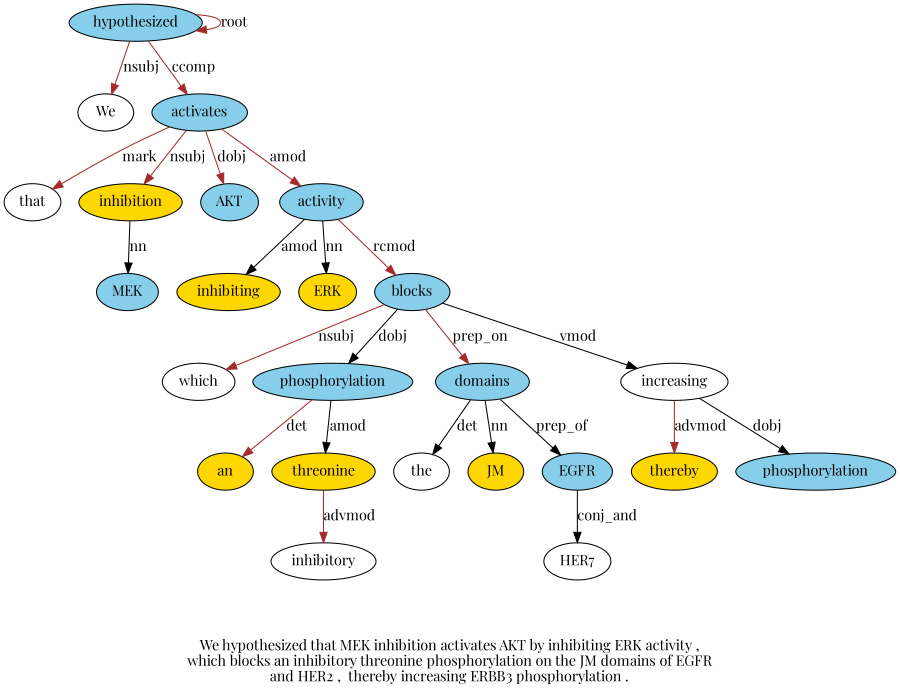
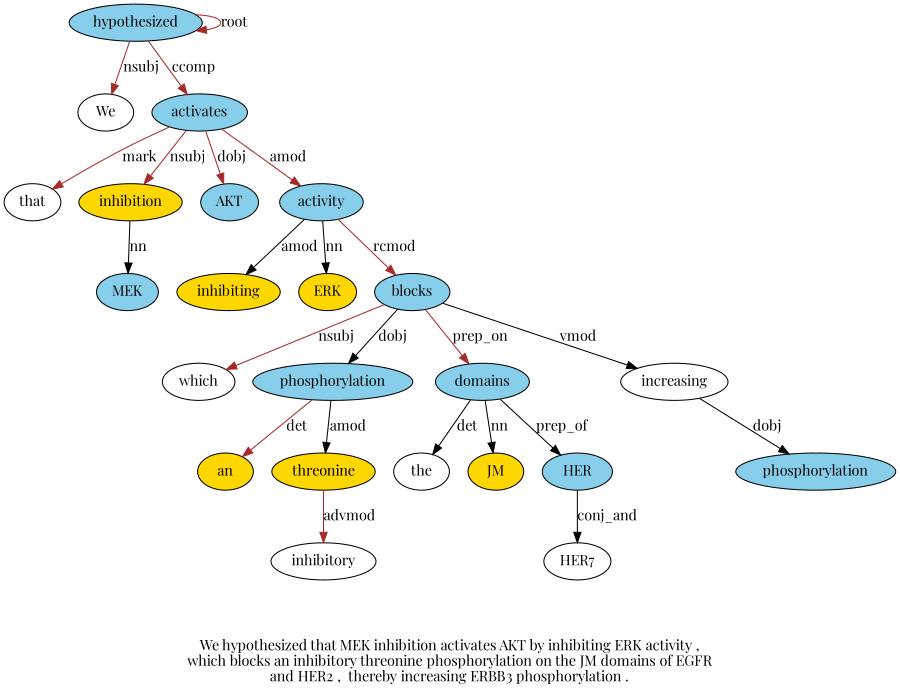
  digraph {
    fontname="Playfair Display"
    label="We hypothesized that MEK inhibition activates AKT by inhibiting ERK activity ,\nwhich blocks an inhibitory threonine phosphorylation on the JM domains of EGFR\nand HER2 ,  thereby increasing ERBB3 phosphorylation ."
    node [fillcolor=skyblue fontname="Playfair Display" style=filled]
    edge [color=brown fontname="Playfair Display"]
    n1 [label=hypothesized]
    n2 [fillcolor=white label=We]
    n3 [label=activates]
    n4 [fillcolor=white label=that]
    n5 [fillcolor=gold label=inhibition]
    n6 [label=AKT]
    n7 [label=activity]
    n8 [label=MEK]
    n9 [fillcolor=gold label=inhibiting]
    n10 [fillcolor=gold label=ERK]
    n11 [label=blocks]
    n12 [fillcolor=white label=which]
    n13 [label=phosphorylation]
    n14 [label=domains]
    n15 [fillcolor=white label=increasing]
    n16 [fillcolor=gold label=an]
    n17 [fillcolor=gold label=threonine]
    n18 [fillcolor=white label=the]
    n19 [fillcolor=gold label=JM]
-   n20 [label=EGFR]
-   n21 [fillcolor=gold label=thereby]
+   n20 [label=HER]
    n22 [label=phosphorylation]
    n23 [fillcolor=white label=inhibitory]
    n24 [fillcolor=white label=HER7]
    n1 -> n1 [label=root]
    n1 -> n2 [label=nsubj]
    n1 -> n3 [label=ccomp]
    n3 -> n4 [label=mark]
    n3 -> n5 [label=nsubj]
    n3 -> n6 [label=dobj]
    n3 -> n7 [label=amod]
    n5 -> n8 [color=black label=nn]
    n7 -> n9 [color=black label=amod]
    n7 -> n10 [color=black label=nn]
    n7 -> n11 [label=rcmod]
    n11 -> n12 [label=nsubj]
    n11 -> n13 [color=black label=dobj]
    n11 -> n14 [label=prep_on]
    n11 -> n15 [color=black label=vmod]
    n13 -> n16 [label=det]
    n13 -> n17 [color=black label=amod]
    n14 -> n18 [color=black label=det]
    n14 -> n19 [color=black label=nn]
    n14 -> n20 [color=black label=prep_of]
-   n15 -> n21 [label=advmod]
    n15 -> n22 [color=black label=dobj]
    n17 -> n23 [label=advmod]
    n20 -> n24 [color=black label=conj_and]
  }
